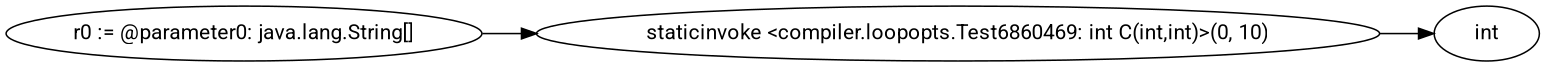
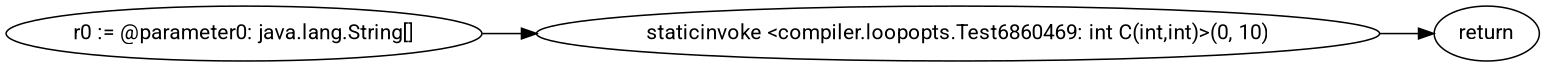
  digraph {
    rankdir=LR
    fontname=Roboto
    node [fontname=Roboto]
    edge [fontname=Roboto]
    "r0 := @parameter0: java.lang.String[]"
    "staticinvoke <compiler.loopopts.Test6860469: int C(int,int)>(0, 10)"
-   return [label=int]
+   return
    "r0 := @parameter0: java.lang.String[]" -> "staticinvoke <compiler.loopopts.Test6860469: int C(int,int)>(0, 10)"
    "staticinvoke <compiler.loopopts.Test6860469: int C(int,int)>(0, 10)" -> return
  }
